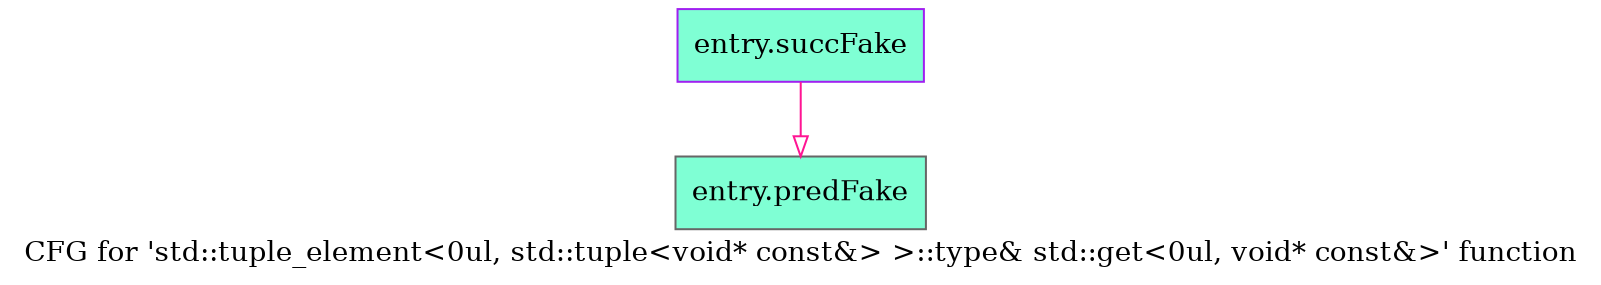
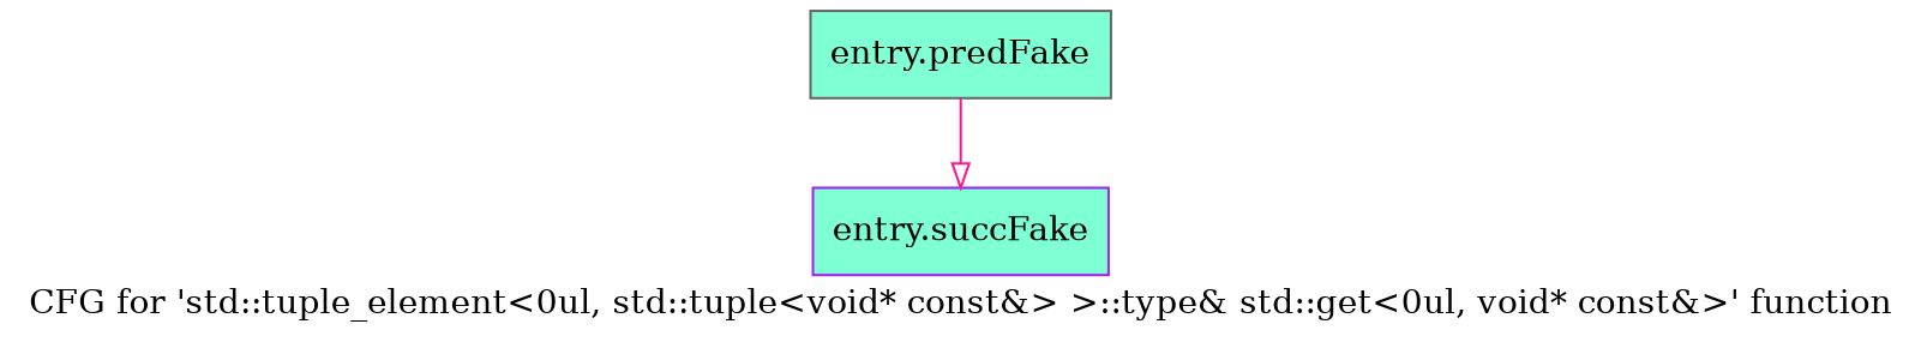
  digraph {
    label="CFG for 'std::tuple_element\<0ul, std::tuple\<void* const&\> \>::type& std::get\<0ul, void* const&\>' function"
    node [shape=record style=filled fillcolor=aquamarine]
    n1 [label="{entry.predFake}" color=gray40]
    n2 [filename="/tools/Xilinx/Vitis_HLS/2022.1/tps/lnx64/gcc-8.3.0/lib/gcc/x86_64-pc-linux-gnu/8.3.0/../../../../include/c++/8.3.0/tuple" label="{entry.succFake}" linenumber=1315 color=purple]
-   n2 -> n1 [execusionnum=384 filename="/tools/Xilinx/Vitis_HLS/2022.1/tps/lnx64/gcc-8.3.0/lib/gcc/x86_64-pc-linux-gnu/8.3.0/../../../../include/c++/8.3.0/tuple" color=deeppink arrowhead=onormal]
+   n1 -> n2 [execusionnum=384 filename="/tools/Xilinx/Vitis_HLS/2022.1/tps/lnx64/gcc-8.3.0/lib/gcc/x86_64-pc-linux-gnu/8.3.0/../../../../include/c++/8.3.0/tuple" color=deeppink arrowhead=onormal]
  }
